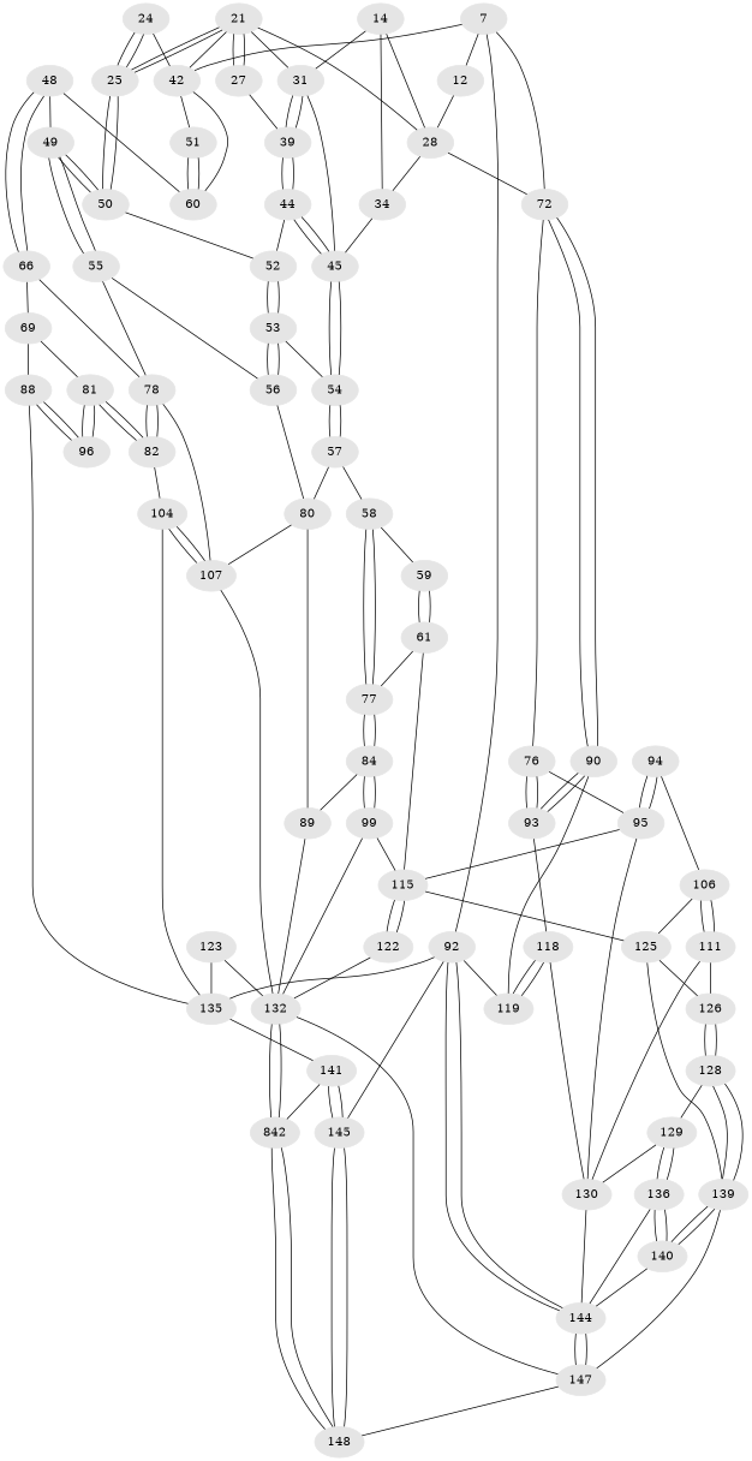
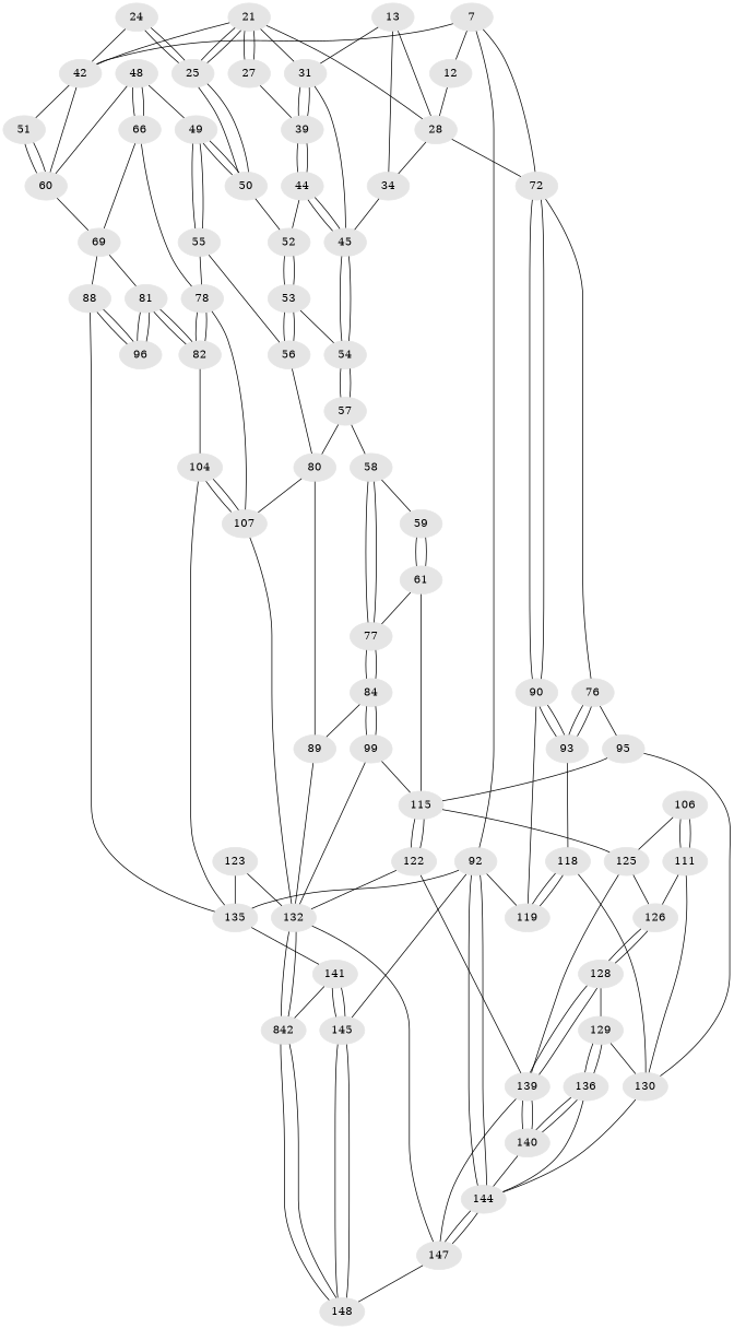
  graph {
    node [color=gray90 style=filled]
    7 [super="+6"]
    12 [super="+8"]
    42 [super="+41+23+40"]
    72 [super="+37+15+71+65"]
    92 [super="+85"]
    28 [super="+10+2+17"]
    51
    60 [super="+47+46"]
    76
    90
    135 [super="+87+103"]
    119 [super="+91"]
    144 [super="+143+137"]
    145
    34 [super="+30+27"]
-   14 [super="+13"]
+   14 [super="+13" label=13]
    31 [super="+19+20"]
    39
    45 [super="+33+32+29"]
    21 [super="+4+3+18"]
    n21 [label=27]
    25
    50
    44
    24
    52
    54
    69 [super="+68"]
    59
    61
    53
    57
    48
    49
    66
    55
    78 [super="+67"]
    56
    80 [super="+73+74"]
    58
    82
    107 [super="+79"]
    89 [super="+83"]
    77
    84
    115 [super="+100+101"]
    81
    88
    125 [super="+116"]
    122
    96
    95 [super="+75+64"]
    93
    130 [super="+120+112+97"]
    118 [super="+98"]
    99
    104 [super="+102"]
    132 [super="+124+121"]
    141
    n60 [label=842]
    147 [super="+146"]
    148
-   94
    106
    111
    126 [super="+114"]
    139 [super="+138+134"]
    128
    140
    123 [super="+117"]
    129
    136
    7 -- 12
    7 -- 42 [weight=2]
    7 -- 72
    7 -- 92 [weight=2]
    12 -- 28
    42 -- 51
    42 -- 60
    72 -- 76
    72 -- 90
    72 -- 90
    92 -- 135
    92 -- 119
    92 -- 144
    92 -- 144
    92 -- 145
    28 -- 72 [weight=3]
    28 -- 34
    51 -- 60 [weight=2]
    51 -- 60
+   60 -- 69
    76 -- 95
    76 -- 93
    76 -- 93
    90 -- 119
    90 -- 93
    90 -- 93
    135 -- 141
    144 -- 147
    144 -- 147
    145 -- 148
    145 -- 148
    34 -- 45 [weight=2]
    14 -- 28 [weight=2]
    14 -- 34
    14 -- 31
    31 -- 39
    31 -- 39
    31 -- 45 [weight=2]
    39 -- 44
    39 -- 44
    45 -- 54
    45 -- 54
    21 -- 42
    21 -- 28
    21 -- 31
    21 -- n21 [weight=2]
    21 -- n21
    21 -- 25
    21 -- 25
    n21 -- 39
    25 -- 50
    25 -- 50
    50 -- 52
    44 -- 45
    44 -- 45
    44 -- 52
    24 -- 42 [weight=2]
    24 -- 25
    24 -- 25
    52 -- 53
    52 -- 53
    54 -- 57
    54 -- 57
    69 -- 81
    69 -- 88
    59 -- 61
    59 -- 61
    61 -- 77
    61 -- 115
    53 -- 54
    53 -- 56
    53 -- 56
    57 -- 80
    57 -- 58
    48 -- 60
    48 -- 49
    48 -- 66
    48 -- 66
    49 -- 50
    49 -- 50
    49 -- 55
    49 -- 55
    66 -- 69
    66 -- 78
    55 -- 78
    55 -- 56
    78 -- 82
    78 -- 82
    78 -- 107
    56 -- 80
    80 -- 107
    80 -- 89 [weight=2]
    58 -- 59
    58 -- 77
    58 -- 77
    82 -- 104
    107 -- 132
    89 -- 132
    77 -- 84
    77 -- 84
    84 -- 89
    84 -- 99
    84 -- 99
    115 -- 125 [weight=2]
    115 -- 122
    115 -- 122
    81 -- 82
    81 -- 82
    81 -- 96
    81 -- 96
    88 -- 135
    88 -- 96
    88 -- 96
    125 -- 126 [weight=2]
    125 -- 139
    122 -- 132
+   122 -- 139
    95 -- 115
    95 -- 130
    93 -- 118
    130 -- 144
    118 -- 119
    118 -- 119
    118 -- 130 [weight=2]
    99 -- 115
    99 -- 132
    104 -- 135
    104 -- 107
    104 -- 107
    132 -- n60
    132 -- n60
    132 -- 147
    141 -- 145
    141 -- 145
    141 -- n60
    n60 -- 148
    n60 -- 148
    147 -- 148
-   94 -- 95 [weight=2]
-   94 -- 95
-   94 -- 106
    106 -- 125
    106 -- 111
    106 -- 111
    111 -- 130
    111 -- 126
    126 -- 128
    126 -- 128
    139 -- 147 [weight=2]
    139 -- 140
    139 -- 140
    128 -- 139
    128 -- 139
    128 -- 129
    140 -- 144
    123 -- 135 [weight=2]
    123 -- 132 [weight=2]
    129 -- 130
    129 -- 136
    129 -- 136
    136 -- 144
    136 -- 140
    136 -- 140
  }
